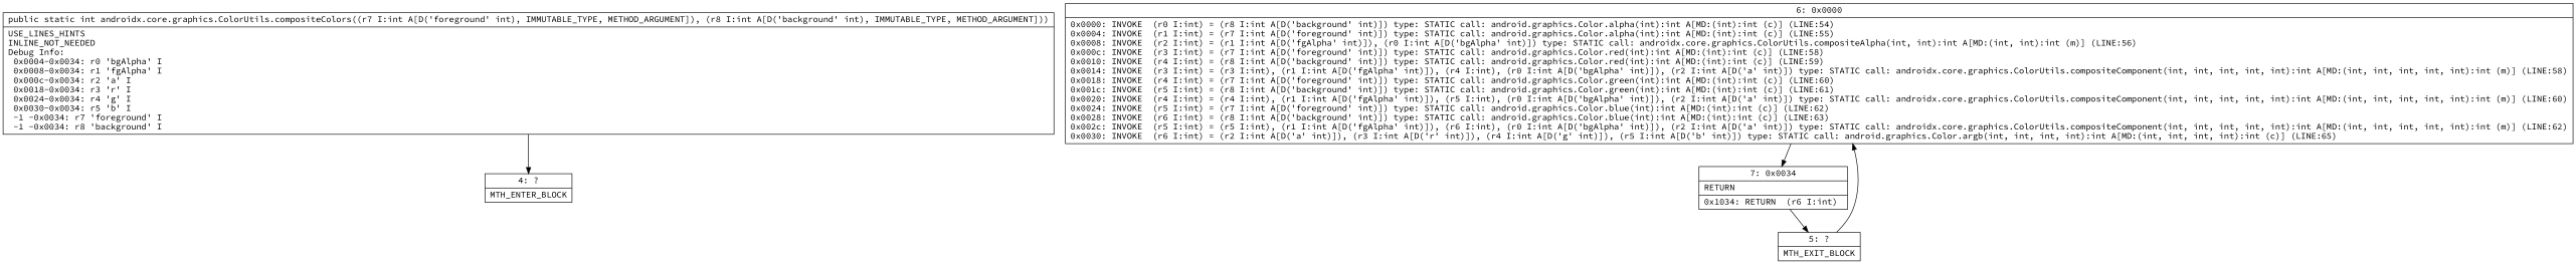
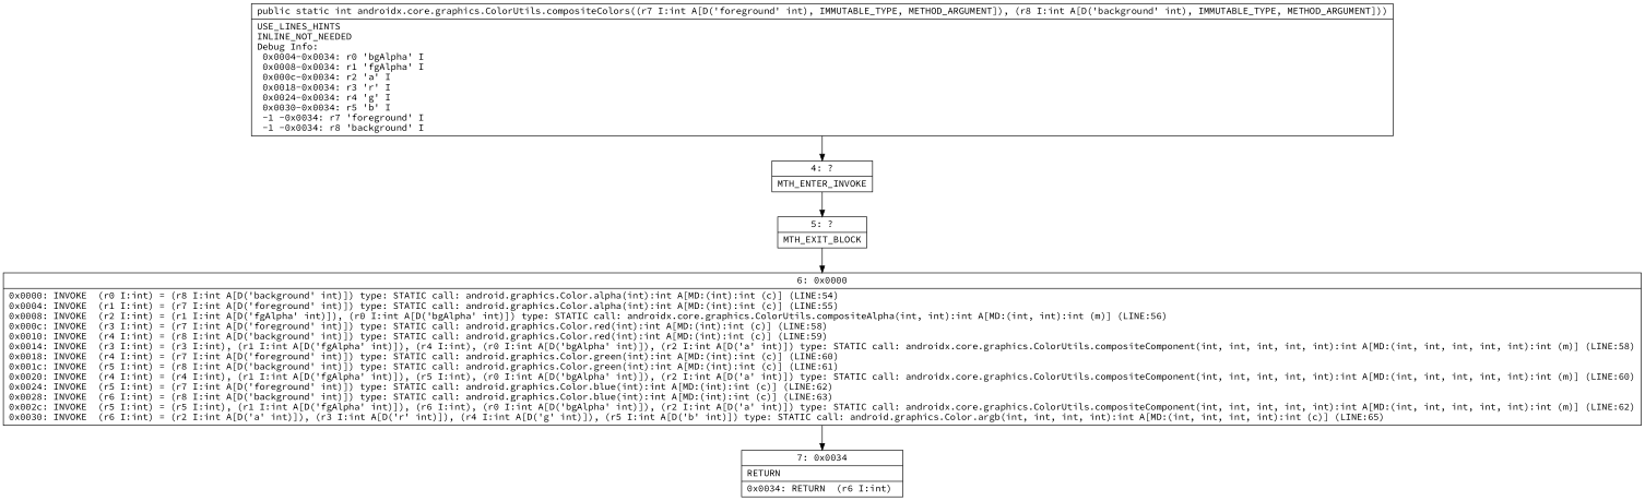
  digraph {
    fontname="Source Code Pro"
    node [fontname="Source Code Pro" shape=record]
    edge [fontname="Source Code Pro"]
-   n1 [label="{4\:\ ?|MTH_ENTER_BLOCK\l}"]
+   n1 [label="{4\:\ ?|MTH_ENTER_INVOKE\l}"]
    n2 [label="{6\:\ 0x0000|0x0000: INVOKE  (r0 I:int) = (r8 I:int A[D('background' int)]) type: STATIC call: android.graphics.Color.alpha(int):int A[MD:(int):int (c)] (LINE:54)\l0x0004: INVOKE  (r1 I:int) = (r7 I:int A[D('foreground' int)]) type: STATIC call: android.graphics.Color.alpha(int):int A[MD:(int):int (c)] (LINE:55)\l0x0008: INVOKE  (r2 I:int) = (r1 I:int A[D('fgAlpha' int)]), (r0 I:int A[D('bgAlpha' int)]) type: STATIC call: androidx.core.graphics.ColorUtils.compositeAlpha(int, int):int A[MD:(int, int):int (m)] (LINE:56)\l0x000c: INVOKE  (r3 I:int) = (r7 I:int A[D('foreground' int)]) type: STATIC call: android.graphics.Color.red(int):int A[MD:(int):int (c)] (LINE:58)\l0x0010: INVOKE  (r4 I:int) = (r8 I:int A[D('background' int)]) type: STATIC call: android.graphics.Color.red(int):int A[MD:(int):int (c)] (LINE:59)\l0x0014: INVOKE  (r3 I:int) = (r3 I:int), (r1 I:int A[D('fgAlpha' int)]), (r4 I:int), (r0 I:int A[D('bgAlpha' int)]), (r2 I:int A[D('a' int)]) type: STATIC call: androidx.core.graphics.ColorUtils.compositeComponent(int, int, int, int, int):int A[MD:(int, int, int, int, int):int (m)] (LINE:58)\l0x0018: INVOKE  (r4 I:int) = (r7 I:int A[D('foreground' int)]) type: STATIC call: android.graphics.Color.green(int):int A[MD:(int):int (c)] (LINE:60)\l0x001c: INVOKE  (r5 I:int) = (r8 I:int A[D('background' int)]) type: STATIC call: android.graphics.Color.green(int):int A[MD:(int):int (c)] (LINE:61)\l0x0020: INVOKE  (r4 I:int) = (r4 I:int), (r1 I:int A[D('fgAlpha' int)]), (r5 I:int), (r0 I:int A[D('bgAlpha' int)]), (r2 I:int A[D('a' int)]) type: STATIC call: androidx.core.graphics.ColorUtils.compositeComponent(int, int, int, int, int):int A[MD:(int, int, int, int, int):int (m)] (LINE:60)\l0x0024: INVOKE  (r5 I:int) = (r7 I:int A[D('foreground' int)]) type: STATIC call: android.graphics.Color.blue(int):int A[MD:(int):int (c)] (LINE:62)\l0x0028: INVOKE  (r6 I:int) = (r8 I:int A[D('background' int)]) type: STATIC call: android.graphics.Color.blue(int):int A[MD:(int):int (c)] (LINE:63)\l0x002c: INVOKE  (r5 I:int) = (r5 I:int), (r1 I:int A[D('fgAlpha' int)]), (r6 I:int), (r0 I:int A[D('bgAlpha' int)]), (r2 I:int A[D('a' int)]) type: STATIC call: androidx.core.graphics.ColorUtils.compositeComponent(int, int, int, int, int):int A[MD:(int, int, int, int, int):int (m)] (LINE:62)\l0x0030: INVOKE  (r6 I:int) = (r2 I:int A[D('a' int)]), (r3 I:int A[D('r' int)]), (r4 I:int A[D('g' int)]), (r5 I:int A[D('b' int)]) type: STATIC call: android.graphics.Color.argb(int, int, int, int):int A[MD:(int, int, int, int):int (c)] (LINE:65)\l}"]
-   n3 [label="{7\:\ 0x0034|RETURN\l|0x1034: RETURN  (r6 I:int) \l}"]
+   n3 [label="{7\:\ 0x0034|RETURN\l|0x0034: RETURN  (r6 I:int) \l}"]
    n4 [label="{5\:\ ?|MTH_EXIT_BLOCK\l}"]
    n5 [label="{public static int androidx.core.graphics.ColorUtils.compositeColors((r7 I:int A[D('foreground' int), IMMUTABLE_TYPE, METHOD_ARGUMENT]), (r8 I:int A[D('background' int), IMMUTABLE_TYPE, METHOD_ARGUMENT]))  | USE_LINES_HINTS\lINLINE_NOT_NEEDED\lDebug Info:\l  0x0004\-0x0034: r0 'bgAlpha' I\l  0x0008\-0x0034: r1 'fgAlpha' I\l  0x000c\-0x0034: r2 'a' I\l  0x0018\-0x0034: r3 'r' I\l  0x0024\-0x0034: r4 'g' I\l  0x0030\-0x0034: r5 'b' I\l  \-1 \-0x0034: r7 'foreground' I\l  \-1 \-0x0034: r8 'background' I\l}"]
    n2 -> n3
-   n3 -> n4
+   n1 -> n4
    n4 -> n2
    n5 -> n1
  }
